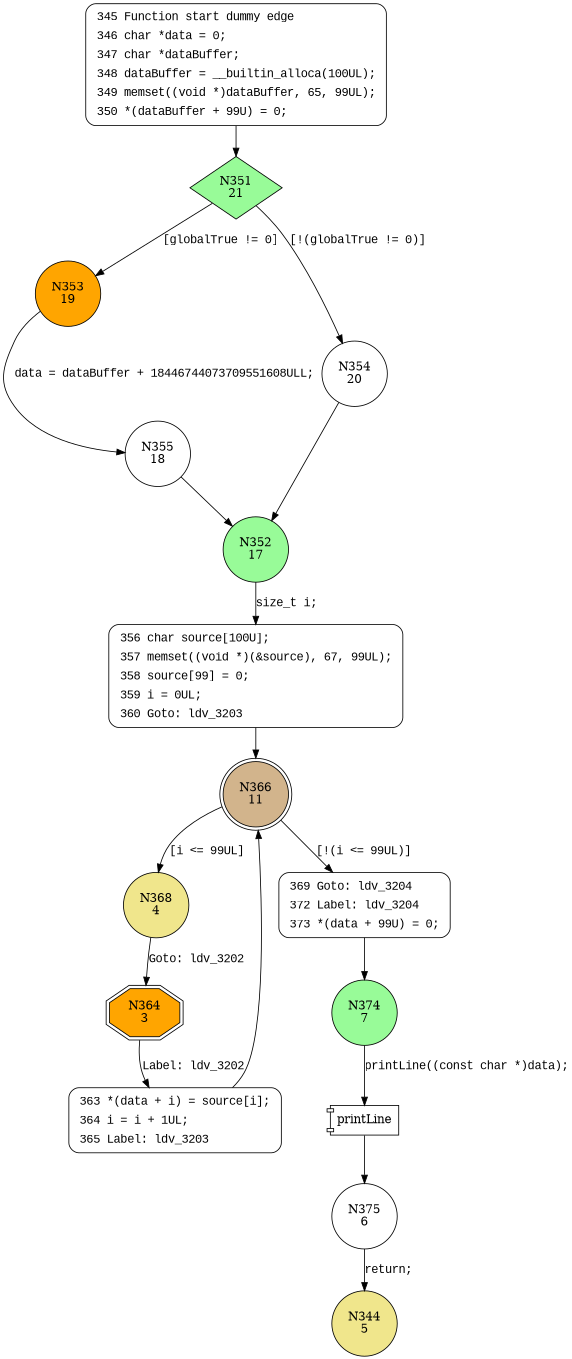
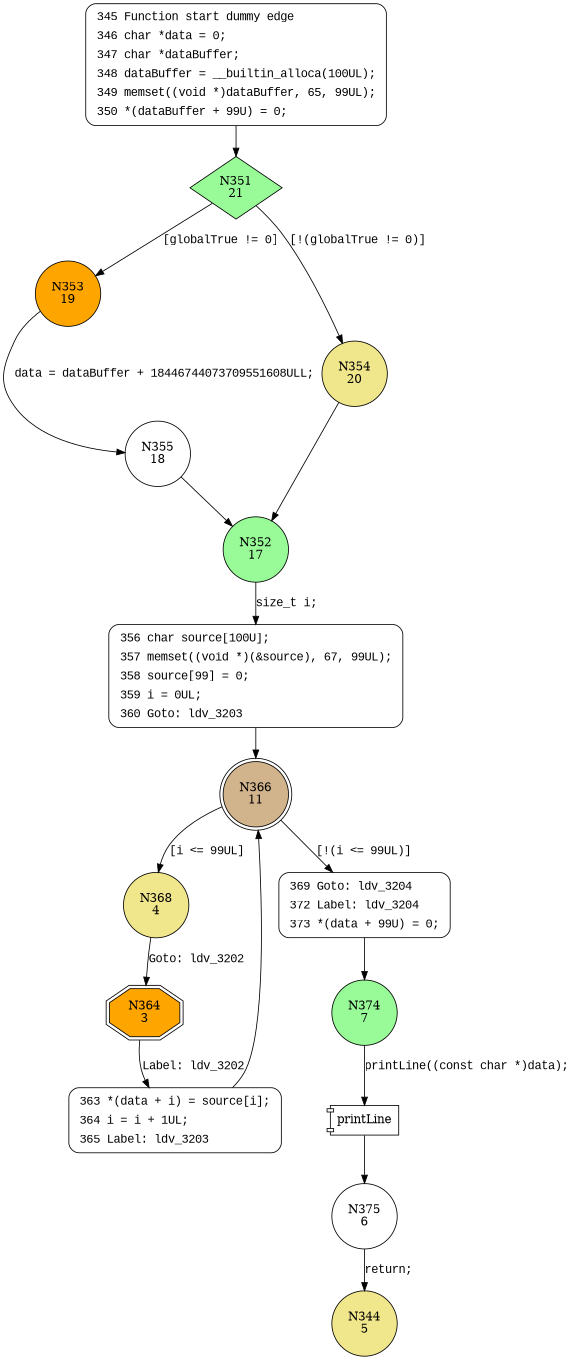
  digraph {
    node [fillcolor=white shape=circle style=filled]
    edge [fontname="Courier New"]
    n1 [fillcolor=palegreen label="N351\n21" shape=diamond]
    n2 [fillcolor=orange label="N353\n19"]
-   n3 [label="N354\n20"]
+   n3 [fillcolor=khaki label="N354\n20"]
    n4 [label="N355\n18"]
    n5 [fillcolor=palegreen label="N352\n17"]
    n6 [fontname="Courier New" label=<<table border="0" cellborder="0" cellpadding="3" bgcolor="white"><tr><td align="right">356</td><td align="left">char source[100U];</td></tr><tr><td align="right">357</td><td align="left">memset((void *)(&amp;source), 67, 99UL);</td></tr><tr><td align="right">358</td><td align="left">source[99] = 0;</td></tr><tr><td align="right">359</td><td align="left">i = 0UL;</td></tr><tr><td align="right">360</td><td align="left">Goto: ldv_3203</td></tr></table>> penwidth=1 shape=Mrecord style="filled,bold"]
    n7 [fillcolor=tan label="N366\n11" shape=doublecircle]
    n8 [fillcolor=khaki label="N368\n4"]
    n9 [fontname="Courier New" label=<<table border="0" cellborder="0" cellpadding="3" bgcolor="white"><tr><td align="right">369</td><td align="left">Goto: ldv_3204</td></tr><tr><td align="right">372</td><td align="left">Label: ldv_3204</td></tr><tr><td align="right">373</td><td align="left">*(data + 99U) = 0;</td></tr></table>> penwidth=1 shape=Mrecord style="filled,bold"]
    n10 [fillcolor=orange label="N364\n3" shape=doubleoctagon]
    n11 [fillcolor=palegreen label="N374\n7"]
    n12 [fontname="Courier New" label=<<table border="0" cellborder="0" cellpadding="3" bgcolor="white"><tr><td align="right">363</td><td align="left">*(data + i) = source[i];</td></tr><tr><td align="right">364</td><td align="left">i = i + 1UL;</td></tr><tr><td align="right">365</td><td align="left">Label: ldv_3203</td></tr></table>> penwidth=1 shape=Mrecord style="filled,bold"]
    n13 [label=printLine shape=component]
    n14 [label="N375\n6"]
    n15 [fillcolor=khaki label="N344\n5"]
    n16 [fontname="Courier New" label=<<table border="0" cellborder="0" cellpadding="3" bgcolor="white"><tr><td align="right">345</td><td align="left">Function start dummy edge</td></tr><tr><td align="right">346</td><td align="left">char *data = 0;</td></tr><tr><td align="right">347</td><td align="left">char *dataBuffer;</td></tr><tr><td align="right">348</td><td align="left">dataBuffer = __builtin_alloca(100UL);</td></tr><tr><td align="right">349</td><td align="left">memset((void *)dataBuffer, 65, 99UL);</td></tr><tr><td align="right">350</td><td align="left">*(dataBuffer + 99U) = 0;</td></tr></table>> penwidth=1 shape=Mrecord style="filled,bold"]
    n1 -> n2 [label="[globalTrue != 0]"]
    n1 -> n3 [label="[!(globalTrue != 0)]"]
    n2 -> n4 [label="data = dataBuffer + 18446744073709551608ULL;"]
    n3 -> n5
    n4 -> n5
    n5 -> n6 [label="size_t i;"]
    n6 -> n7 [fontname=""]
    n7 -> n8 [label="[i <= 99UL]"]
    n7 -> n9 [label="[!(i <= 99UL)]"]
    n8 -> n10 [label="Goto: ldv_3202"]
    n9 -> n11 [fontname=""]
    n10 -> n12 [label="Label: ldv_3202"]
    n11 -> n13 [label="printLine((const char *)data);"]
    n12 -> n7 [fontname=""]
    n13 -> n14
    n14 -> n15 [label="return;"]
    n16 -> n1 [fontname=""]
  }
